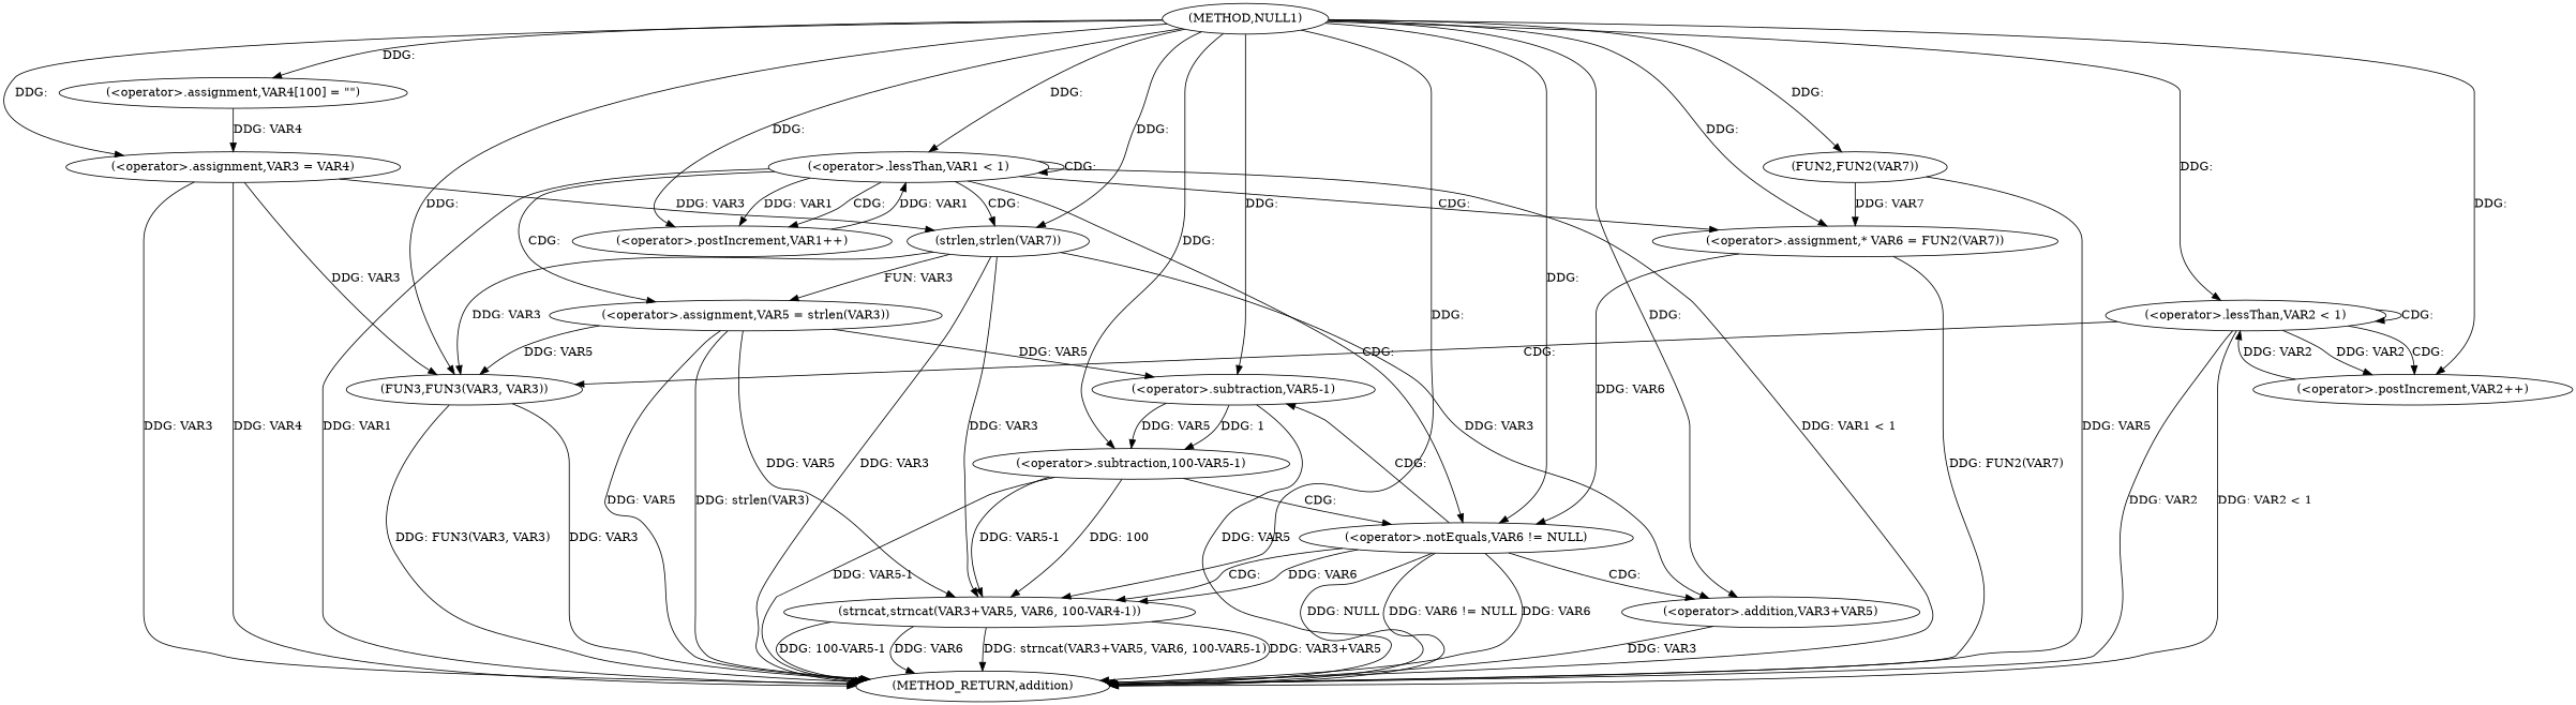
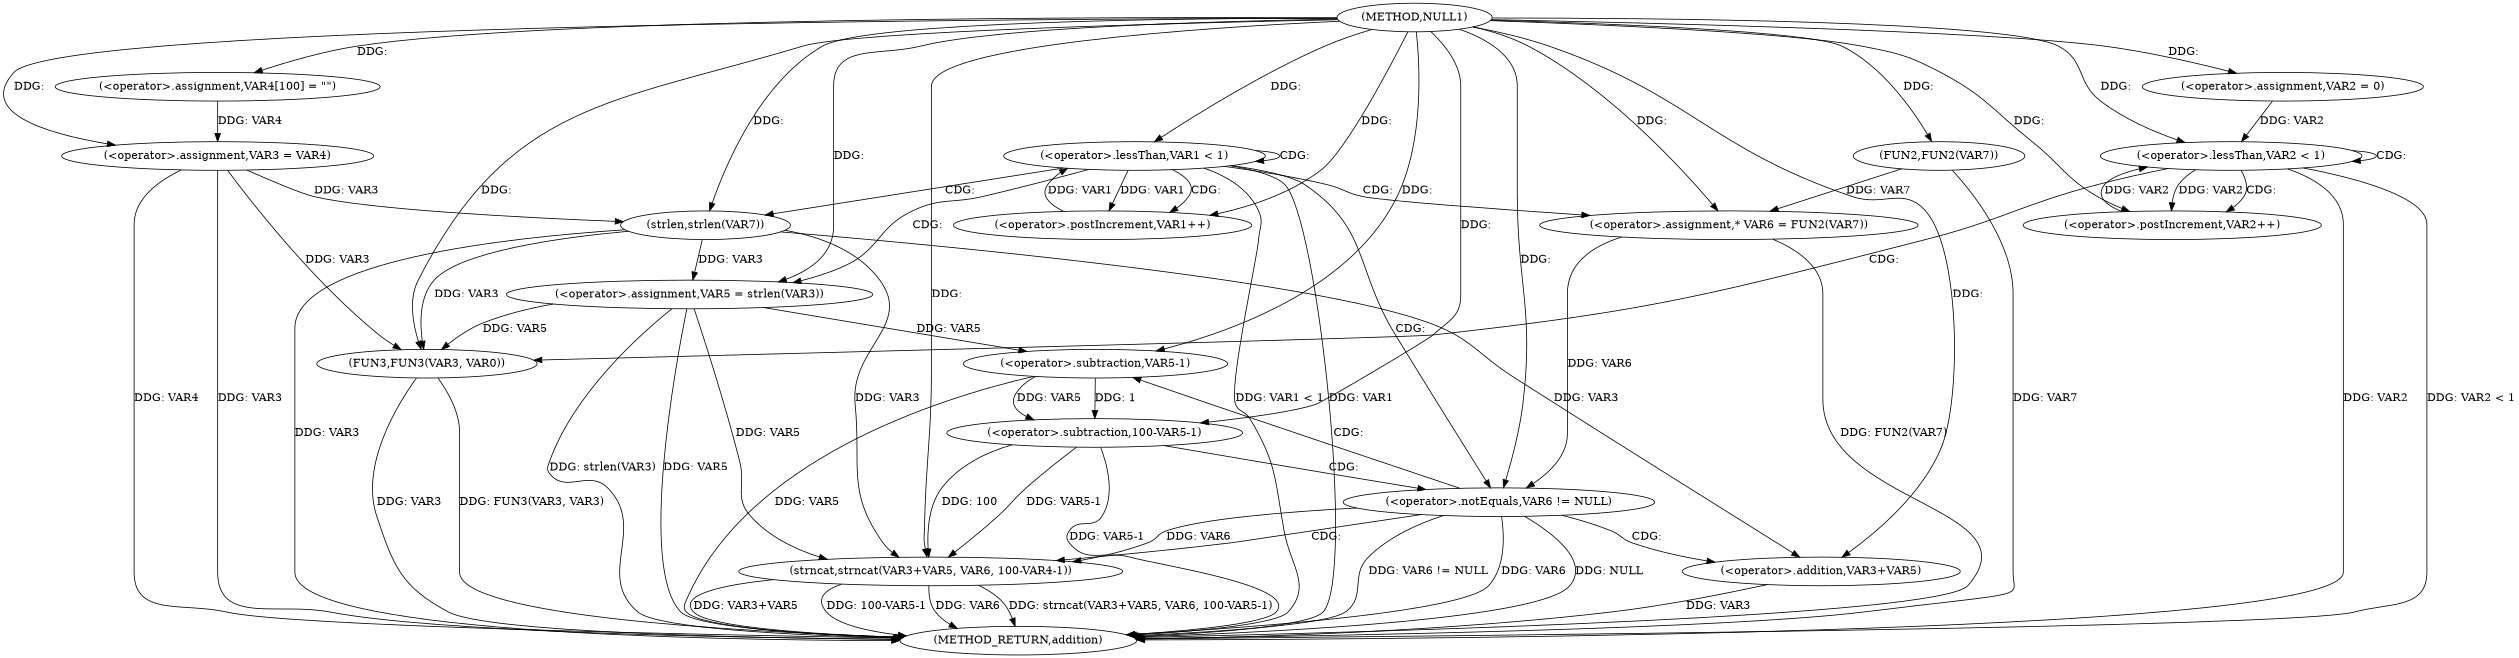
  digraph {
    n1 [label="(METHOD,NULL1)"]
    n2 [label="(<operator>.assignment,VAR4[100] = \"\")"]
    n3 [label="(<operator>.assignment,VAR3 = VAR4)"]
    n4 [label="(<operator>.lessThan,VAR1 < 1)"]
    n5 [label="(<operator>.postIncrement,VAR1++)"]
    n6 [label="(<operator>.assignment,VAR5 = strlen(VAR3))"]
    n7 [label="(strlen,strlen(VAR7))"]
    n8 [label="(<operator>.assignment,* VAR6 = FUN2(VAR7))"]
    n9 [label="(FUN2,FUN2(VAR7))"]
    n10 [label="(<operator>.notEquals,VAR6 != NULL)"]
    n11 [label="(strncat,strncat(VAR3+VAR5, VAR6, 100-VAR4-1))"]
    n12 [label="(<operator>.addition,VAR3+VAR5)"]
    n13 [label="(<operator>.subtraction,100-VAR5-1)"]
    n14 [label="(<operator>.subtraction,VAR5-1)"]
+   n15 [label="(<operator>.assignment,VAR2 = 0)"]
    n16 [label="(<operator>.lessThan,VAR2 < 1)"]
    n17 [label="(<operator>.postIncrement,VAR2++)"]
-   n18 [label="(FUN3,FUN3(VAR3, VAR3))"]
+   n18 [label="(FUN3,FUN3(VAR3, VAR0))"]
    n19 [label="(METHOD_RETURN,addition)"]
    n1 -> n2 [label="DDG: "]
    n1 -> n3 [label="DDG: "]
    n1 -> n4 [label="DDG: "]
    n1 -> n5 [label="DDG: "]
+   n1 -> n6 [label="DDG: "]
    n1 -> n7 [label="DDG: "]
    n1 -> n8 [label="DDG: "]
    n1 -> n9 [label="DDG: "]
    n1 -> n10 [label="DDG: "]
    n1 -> n11 [label="DDG: "]
    n1 -> n12 [label="DDG: "]
    n1 -> n13 [label="DDG: "]
    n1 -> n14 [label="DDG: "]
+   n1 -> n15 [label="DDG: "]
    n1 -> n16 [label="DDG: "]
    n1 -> n17 [label="DDG: "]
    n1 -> n18 [label="DDG: "]
    n2 -> n3 [label="DDG: VAR4"]
    n3 -> n7 [label="DDG: VAR3"]
    n3 -> n18 [label="DDG: VAR3"]
    n3 -> n19 [label="DDG: VAR3"]
    n3 -> n19 [label="DDG: VAR4"]
    n4 -> n4 [label="CDG: "]
    n4 -> n5 [label="DDG: VAR1"]
    n4 -> n5 [label="CDG: "]
    n4 -> n6 [label="CDG: "]
    n4 -> n7 [label="CDG: "]
    n4 -> n8 [label="CDG: "]
    n4 -> n10 [label="CDG: "]
    n4 -> n19 [label="DDG: VAR1"]
    n4 -> n19 [label="DDG: VAR1 < 1"]
    n5 -> n4 [label="DDG: VAR1"]
    n6 -> n11 [label="DDG: VAR5"]
    n6 -> n14 [label="DDG: VAR5"]
    n6 -> n18 [label="DDG: VAR5"]
    n6 -> n19 [label="DDG: strlen(VAR3)"]
    n6 -> n19 [label="DDG: VAR5"]
-   n7 -> n6 [label="FUN: VAR3"]
+   n7 -> n6 [label="DDG: VAR3"]
    n7 -> n11 [label="DDG: VAR3"]
    n7 -> n12 [label="DDG: VAR3"]
    n7 -> n18 [label="DDG: VAR3"]
    n7 -> n19 [label="DDG: VAR3"]
    n8 -> n10 [label="DDG: VAR6"]
    n8 -> n19 [label="DDG: FUN2(VAR7)"]
    n9 -> n8 [label="DDG: VAR7"]
-   n9 -> n19 [label="DDG: VAR5"]
+   n9 -> n19 [label="DDG: VAR7"]
    n10 -> n11 [label="DDG: VAR6"]
    n10 -> n11 [label="CDG: "]
    n10 -> n12 [label="CDG: "]
    n10 -> n14 [label="CDG: "]
    n10 -> n19 [label="DDG: VAR6 != NULL"]
    n10 -> n19 [label="DDG: VAR6"]
    n10 -> n19 [label="DDG: NULL"]
    n11 -> n19 [label="DDG: VAR6"]
    n11 -> n19 [label="DDG: strncat(VAR3+VAR5, VAR6, 100-VAR5-1)"]
    n11 -> n19 [label="DDG: VAR3+VAR5"]
    n11 -> n19 [label="DDG: 100-VAR5-1"]
    n12 -> n19 [label="DDG: VAR3"]
    n13 -> n10 [label="CDG: "]
    n13 -> n11 [label="DDG: 100"]
    n13 -> n11 [label="DDG: VAR5-1"]
    n13 -> n19 [label="DDG: VAR5-1"]
    n14 -> n13 [label="DDG: VAR5"]
    n14 -> n13 [label="DDG: 1"]
    n14 -> n19 [label="DDG: VAR5"]
+   n15 -> n16 [label="DDG: VAR2"]
    n16 -> n16 [label="CDG: "]
    n16 -> n17 [label="DDG: VAR2"]
    n16 -> n17 [label="CDG: "]
    n16 -> n18 [label="CDG: "]
    n16 -> n19 [label="DDG: VAR2 < 1"]
    n16 -> n19 [label="DDG: VAR2"]
    n17 -> n16 [label="DDG: VAR2"]
    n18 -> n19 [label="DDG: VAR3"]
    n18 -> n19 [label="DDG: FUN3(VAR3, VAR3)"]
  }
